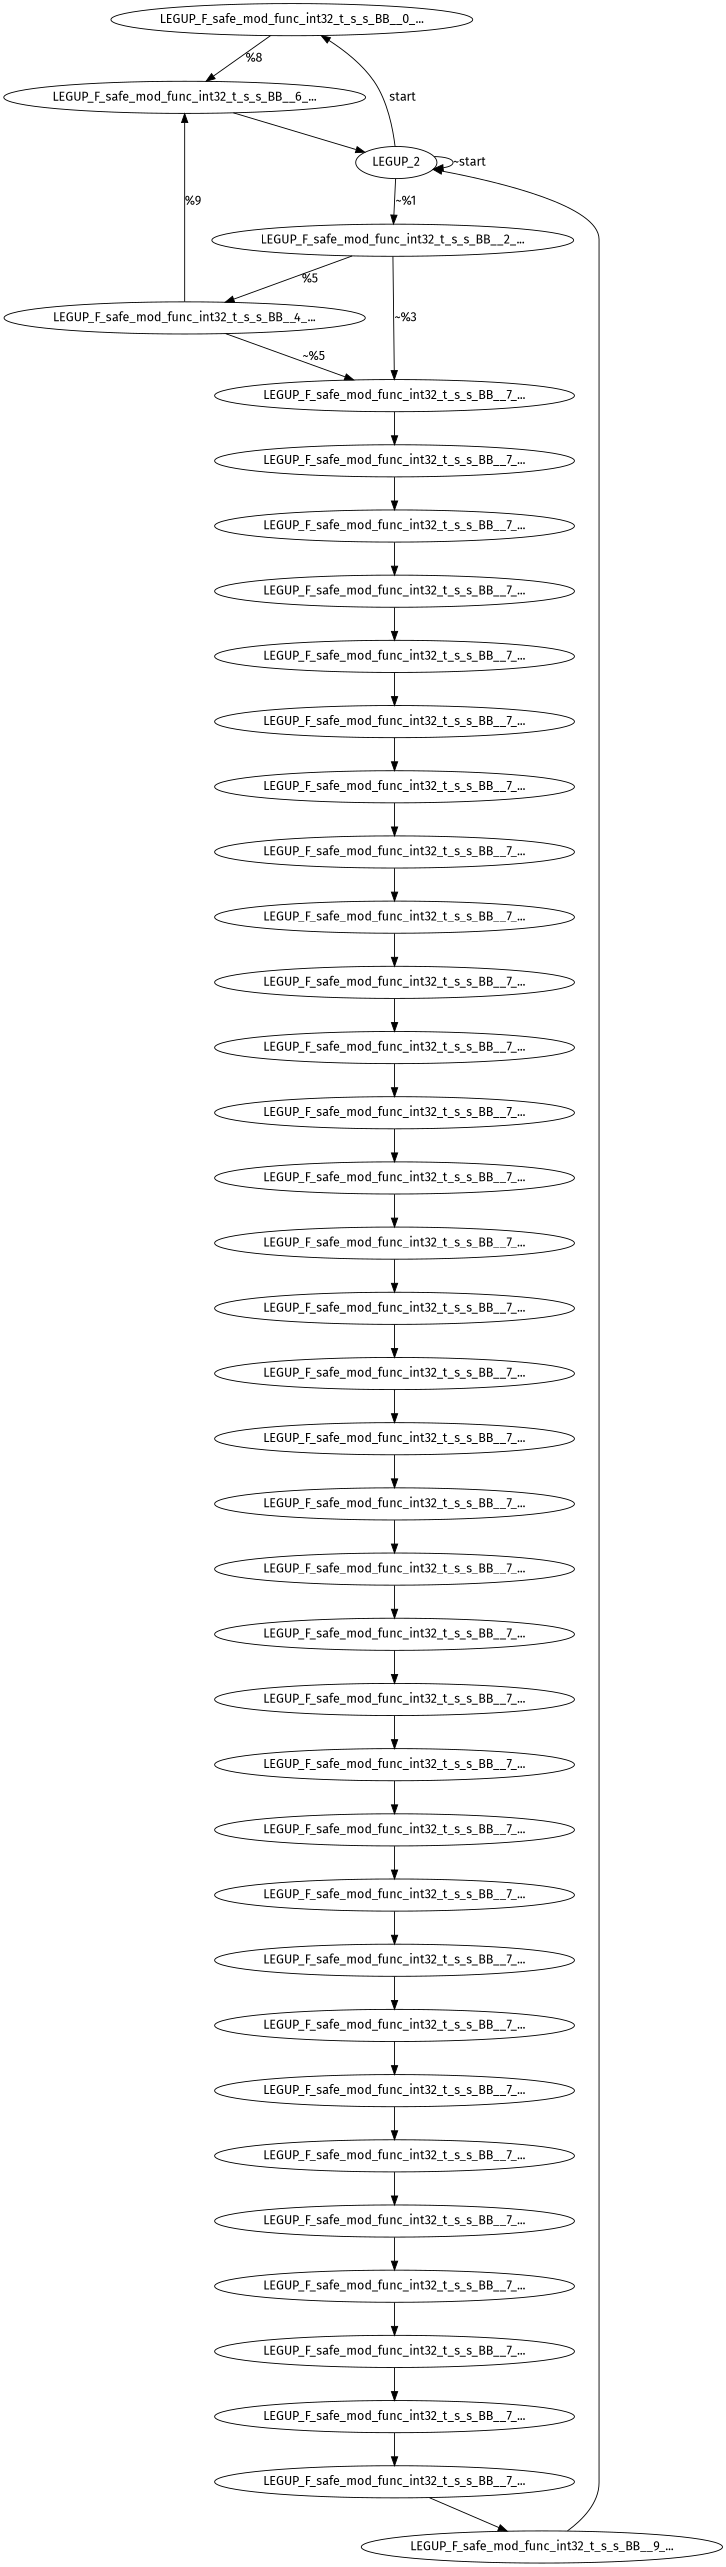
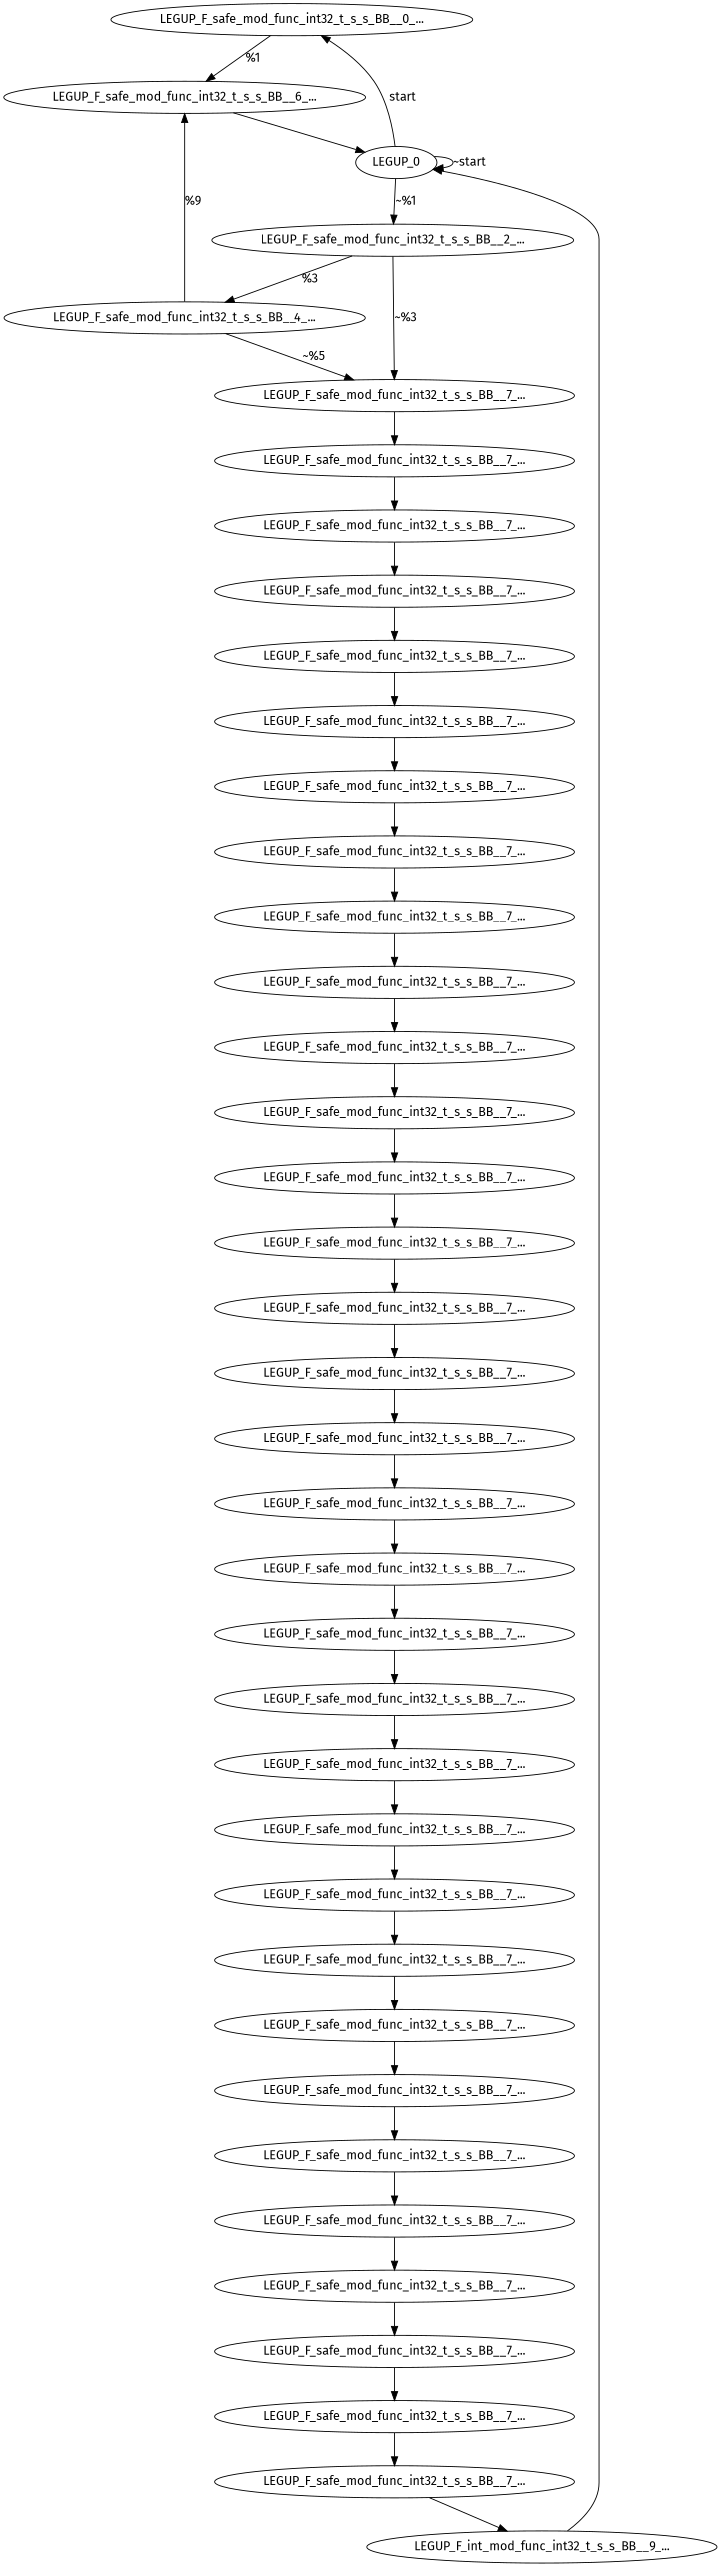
  digraph {
    fontname="Fira Sans"
    node [fontname="Fira Sans"]
    edge [fontname="Fira Sans"]
    n1 [label="LEGUP_F_safe_mod_func_int32_t_s_s_BB__0_..."]
    n2 [label="LEGUP_F_safe_mod_func_int32_t_s_s_BB__6_..."]
-   n3 [label=LEGUP_2]
+   n3 [label=LEGUP_0]
    n4 [label="LEGUP_F_safe_mod_func_int32_t_s_s_BB__2_..."]
    n5 [label="LEGUP_F_safe_mod_func_int32_t_s_s_BB__4_..."]
    n6 [label="LEGUP_F_safe_mod_func_int32_t_s_s_BB__7_..."]
-   n7 [label="LEGUP_F_safe_mod_func_int32_t_s_s_BB__9_..."]
+   n7 [label="LEGUP_F_int_mod_func_int32_t_s_s_BB__9_..."]
    n8 [label="LEGUP_F_safe_mod_func_int32_t_s_s_BB__7_..."]
    n9 [label="LEGUP_F_safe_mod_func_int32_t_s_s_BB__7_..."]
    n10 [label="LEGUP_F_safe_mod_func_int32_t_s_s_BB__7_..."]
    n11 [label="LEGUP_F_safe_mod_func_int32_t_s_s_BB__7_..."]
    n12 [label="LEGUP_F_safe_mod_func_int32_t_s_s_BB__7_..."]
    n13 [label="LEGUP_F_safe_mod_func_int32_t_s_s_BB__7_..."]
    n14 [label="LEGUP_F_safe_mod_func_int32_t_s_s_BB__7_..."]
    n15 [label="LEGUP_F_safe_mod_func_int32_t_s_s_BB__7_..."]
    n16 [label="LEGUP_F_safe_mod_func_int32_t_s_s_BB__7_..."]
    n17 [label="LEGUP_F_safe_mod_func_int32_t_s_s_BB__7_..."]
    n18 [label="LEGUP_F_safe_mod_func_int32_t_s_s_BB__7_..."]
    n19 [label="LEGUP_F_safe_mod_func_int32_t_s_s_BB__7_..."]
    n20 [label="LEGUP_F_safe_mod_func_int32_t_s_s_BB__7_..."]
    n21 [label="LEGUP_F_safe_mod_func_int32_t_s_s_BB__7_..."]
    n22 [label="LEGUP_F_safe_mod_func_int32_t_s_s_BB__7_..."]
    n23 [label="LEGUP_F_safe_mod_func_int32_t_s_s_BB__7_..."]
    n24 [label="LEGUP_F_safe_mod_func_int32_t_s_s_BB__7_..."]
    n25 [label="LEGUP_F_safe_mod_func_int32_t_s_s_BB__7_..."]
    n26 [label="LEGUP_F_safe_mod_func_int32_t_s_s_BB__7_..."]
    n27 [label="LEGUP_F_safe_mod_func_int32_t_s_s_BB__7_..."]
    n28 [label="LEGUP_F_safe_mod_func_int32_t_s_s_BB__7_..."]
    n29 [label="LEGUP_F_safe_mod_func_int32_t_s_s_BB__7_..."]
    n30 [label="LEGUP_F_safe_mod_func_int32_t_s_s_BB__7_..."]
    n31 [label="LEGUP_F_safe_mod_func_int32_t_s_s_BB__7_..."]
    n32 [label="LEGUP_F_safe_mod_func_int32_t_s_s_BB__7_..."]
    n33 [label="LEGUP_F_safe_mod_func_int32_t_s_s_BB__7_..."]
    n34 [label="LEGUP_F_safe_mod_func_int32_t_s_s_BB__7_..."]
    n35 [label="LEGUP_F_safe_mod_func_int32_t_s_s_BB__7_..."]
    n36 [label="LEGUP_F_safe_mod_func_int32_t_s_s_BB__7_..."]
    n37 [label="LEGUP_F_safe_mod_func_int32_t_s_s_BB__7_..."]
    n38 [label="LEGUP_F_safe_mod_func_int32_t_s_s_BB__7_..."]
    n39 [label="LEGUP_F_safe_mod_func_int32_t_s_s_BB__7_..."]
-   n1 -> n2 [label="%8"]
+   n1 -> n2 [label="%1"]
    n2 -> n3
    n3 -> n1 [label=start]
    n3 -> n3 [label="~start"]
    n3 -> n4 [label="~%1"]
-   n4 -> n5 [label="%5"]
+   n4 -> n5 [label="%3"]
    n4 -> n6 [label="~%3"]
    n5 -> n2 [label="%9"]
    n5 -> n6 [label="~%5"]
    n6 -> n8
    n7 -> n3
    n8 -> n9
    n9 -> n10
    n10 -> n11
    n11 -> n12
    n12 -> n13
    n13 -> n14
    n14 -> n15
    n15 -> n16
    n16 -> n17
    n17 -> n18
    n18 -> n19
    n19 -> n20
    n20 -> n21
    n21 -> n22
    n22 -> n23
    n23 -> n24
    n24 -> n25
    n25 -> n26
    n26 -> n27
    n27 -> n28
    n28 -> n29
    n29 -> n30
    n30 -> n31
    n31 -> n32
    n32 -> n33
    n33 -> n34
    n34 -> n35
    n35 -> n36
    n36 -> n37
    n37 -> n38
    n38 -> n39
    n39 -> n7
  }
